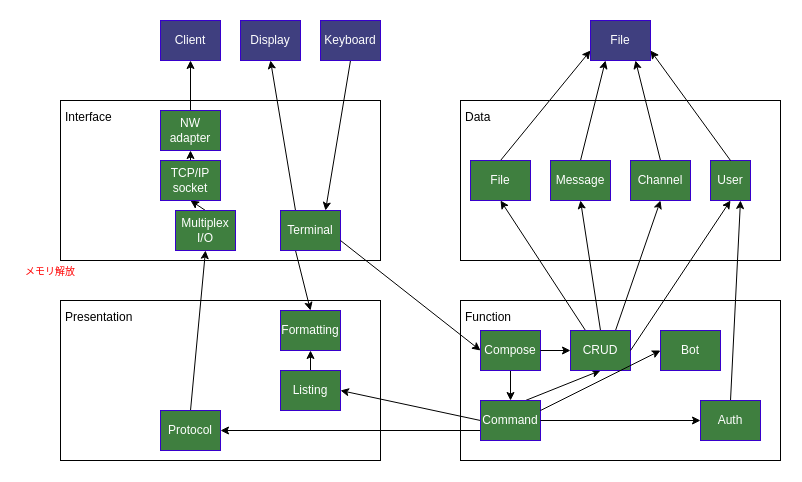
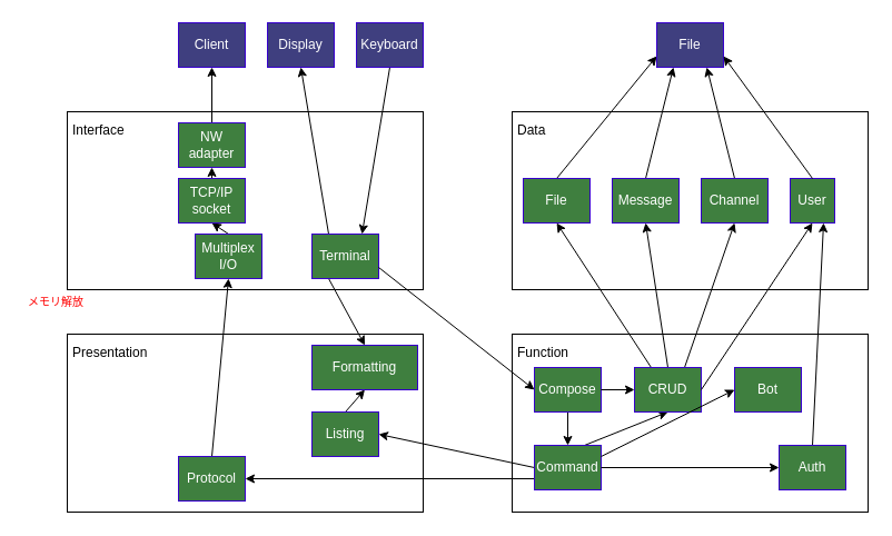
  <mxCell id="0" />
  <mxCell id="1" parent="0" />
  <mxCell id="2" value="Interface" style="labelPosition=center;verticalLabelPosition=middle;align=left;verticalAlign=top;spacingTop=0;spacingLeft=0;spacingRight=0;spacing=5;" vertex="1" parent="1"><mxGeometry x="60" y="100" width="320" height="160" as="geometry" /></mxCell>
  <mxCell id="3" value="Data" style="labelPosition=center;verticalLabelPosition=middle;align=left;verticalAlign=top;spacingTop=0;spacingLeft=0;spacingRight=0;spacing=5;" vertex="1" parent="1"><mxGeometry x="460" y="100" width="320" height="160" as="geometry" /></mxCell>
  <mxCell id="4" value="Function" style="labelPosition=center;verticalLabelPosition=middle;align=left;verticalAlign=top;spacingTop=0;spacingLeft=0;spacingRight=0;spacing=5;" vertex="1" parent="1"><mxGeometry x="460" y="300" width="320" height="160" as="geometry" /></mxCell>
  <mxCell id="5" value="Presentation" style="labelPosition=center;verticalLabelPosition=middle;align=left;verticalAlign=top;spacingTop=0;spacingLeft=0;spacingRight=0;spacing=5;" vertex="1" parent="1"><mxGeometry x="60" y="300" width="320" height="160" as="geometry" /></mxCell>
  <mxCell id="6" style="edgeStyle=none;html=1;exitX=0.25;exitY=1;exitDx=0;exitDy=0;entryX=0.5;entryY=0;entryDx=0;entryDy=0;" edge="1" parent="1" source="11" target="29"><mxGeometry relative="1" as="geometry"><mxPoint x="520" y="310" as="targetPoint" /><mxPoint x="420" y="200" as="sourcePoint" /></mxGeometry></mxCell>
  <mxCell id="7" style="edgeStyle=none;html=1;exitX=0.5;exitY=0;exitDx=0;exitDy=0;entryX=0.5;entryY=1;entryDx=0;entryDy=0;" edge="1" parent="1" source="27" target="26"><mxGeometry relative="1" as="geometry"><mxPoint x="290" y="100" as="targetPoint" /><mxPoint x="380" y="370" as="sourcePoint" /></mxGeometry></mxCell>
  <mxCell id="8" style="edgeStyle=none;html=1;entryX=0.5;entryY=1;entryDx=0;entryDy=0;exitX=0.25;exitY=0;exitDx=0;exitDy=0;" edge="1" parent="1" source="11" target="24"><mxGeometry relative="1" as="geometry"><mxPoint x="310" y="80" as="targetPoint" /><mxPoint x="350" y="70" as="sourcePoint" /></mxGeometry></mxCell>
  <mxCell id="9" style="edgeStyle=none;html=1;entryX=0.75;entryY=0;entryDx=0;entryDy=0;exitX=0.5;exitY=1;exitDx=0;exitDy=0;" edge="1" parent="1" source="23" target="11"><mxGeometry relative="1" as="geometry"><mxPoint x="610" y="627" as="targetPoint" /><mxPoint x="672" y="719" as="sourcePoint" /></mxGeometry></mxCell>
  <mxCell id="10" value="メモリ解放" style="rounded=0;whiteSpace=wrap;html=1;fillColor=none;strokeColor=none;fontSize=10;fontColor=#FF0000;" vertex="1" parent="1"><mxGeometry x="20" y="260" width="60" height="22" as="geometry" /></mxCell>
  <mxCell id="11" value="Terminal" style="rounded=0;whiteSpace=wrap;html=1;fillColor=#3F7F3F;fontColor=#ffffff;strokeColor=#3700CC;" vertex="1" parent="1"><mxGeometry x="280" y="210" width="60" height="40" as="geometry" /></mxCell>
  <mxCell id="12" style="edgeStyle=none;html=1;exitX=0.5;exitY=0;exitDx=0;exitDy=0;entryX=0.75;entryY=1;entryDx=0;entryDy=0;" edge="1" parent="1" source="37" target="46"><mxGeometry relative="1" as="geometry" /></mxCell>
  <mxCell id="13" style="edgeStyle=none;html=1;exitX=0.5;exitY=0;exitDx=0;exitDy=0;entryX=0.5;entryY=1;entryDx=0;entryDy=0;" edge="1" parent="1" source="26" target="25"><mxGeometry relative="1" as="geometry"><mxPoint x="330" y="110" as="targetPoint" /><mxPoint x="230" y="190" as="sourcePoint" /></mxGeometry></mxCell>
  <mxCell id="14" style="edgeStyle=none;html=1;exitX=0.25;exitY=0;exitDx=0;exitDy=0;entryX=0.5;entryY=1;entryDx=0;entryDy=0;" edge="1" parent="1" source="35" target="41"><mxGeometry relative="1" as="geometry"><mxPoint x="480" y="390" as="sourcePoint" /><mxPoint x="590" y="190" as="targetPoint" /></mxGeometry></mxCell>
  <mxCell id="15" style="edgeStyle=none;html=1;exitX=0.5;exitY=0;exitDx=0;exitDy=0;entryX=0.5;entryY=1;entryDx=0;entryDy=0;" edge="1" parent="1" source="35" target="42"><mxGeometry relative="1" as="geometry"><mxPoint x="480" y="390" as="sourcePoint" /><mxPoint x="590" y="190" as="targetPoint" /></mxGeometry></mxCell>
  <mxCell id="16" style="edgeStyle=none;html=1;exitX=0.75;exitY=0;exitDx=0;exitDy=0;entryX=0.5;entryY=1;entryDx=0;entryDy=0;" edge="1" parent="1" source="35" target="43"><mxGeometry relative="1" as="geometry"><mxPoint x="480" y="390" as="sourcePoint" /><mxPoint x="590" y="190" as="targetPoint" /></mxGeometry></mxCell>
  <mxCell id="17" style="edgeStyle=none;html=1;entryX=0.5;entryY=1;entryDx=0;entryDy=0;exitX=0.5;exitY=0;exitDx=0;exitDy=0;" edge="1" parent="1" source="39" target="29"><mxGeometry relative="1" as="geometry"><mxPoint x="250" y="430" as="targetPoint" /><mxPoint x="220" y="210" as="sourcePoint" /></mxGeometry></mxCell>
  <mxCell id="18" style="edgeStyle=none;html=1;exitX=0.5;exitY=0;exitDx=0;exitDy=0;entryX=0.5;entryY=1;entryDx=0;entryDy=0;" edge="1" parent="1" source="40" target="28"><mxGeometry relative="1" as="geometry"><mxPoint x="320" y="370" as="targetPoint" /><mxPoint x="130" y="410" as="sourcePoint" /></mxGeometry></mxCell>
  <mxCell id="19" style="edgeStyle=none;html=1;exitX=0.5;exitY=0;exitDx=0;exitDy=0;entryX=0;entryY=0.75;entryDx=0;entryDy=0;" edge="1" parent="1" source="41" target="30"><mxGeometry relative="1" as="geometry"><mxPoint x="650" y="10" as="targetPoint" /><mxPoint x="590" y="100" as="sourcePoint" /></mxGeometry></mxCell>
  <mxCell id="20" style="edgeStyle=none;html=1;exitX=0.5;exitY=0;exitDx=0;exitDy=0;entryX=0.5;entryY=1;entryDx=0;entryDy=0;" edge="1" parent="1" source="28" target="27"><mxGeometry relative="1" as="geometry"><mxPoint x="200" y="240" as="targetPoint" /><mxPoint x="220" y="350" as="sourcePoint" /></mxGeometry></mxCell>
  <mxCell id="21" style="edgeStyle=none;html=1;exitX=0.5;exitY=0;exitDx=0;exitDy=0;entryX=0.25;entryY=1;entryDx=0;entryDy=0;" edge="1" parent="1" source="42" target="30"><mxGeometry relative="1" as="geometry"><mxPoint x="540" y="50" as="targetPoint" /><mxPoint x="510" y="190" as="sourcePoint" /></mxGeometry></mxCell>
  <mxCell id="22" style="edgeStyle=none;html=1;exitX=0.5;exitY=0;exitDx=0;exitDy=0;entryX=0.75;entryY=1;entryDx=0;entryDy=0;" edge="1" parent="1" source="43" target="30"><mxGeometry relative="1" as="geometry"><mxPoint x="600" y="40" as="targetPoint" /><mxPoint x="590" y="190" as="sourcePoint" /></mxGeometry></mxCell>
  <mxCell id="23" value="Keyboard" style="rounded=0;whiteSpace=wrap;html=1;fillColor=#3F3F7F;fontColor=#ffffff;strokeColor=#3700CC;" vertex="1" parent="1"><mxGeometry x="320" y="20" width="60" height="40" as="geometry" /></mxCell>
  <mxCell id="24" value="Display" style="rounded=0;whiteSpace=wrap;html=1;fillColor=#3F3F7F;fontColor=#ffffff;strokeColor=#3700CC;" vertex="1" parent="1"><mxGeometry x="240" y="20" width="60" height="40" as="geometry" /></mxCell>
  <mxCell id="25" value="Client" style="rounded=0;whiteSpace=wrap;html=1;fillColor=#3F3F7F;fontColor=#ffffff;strokeColor=#3700CC;" vertex="1" parent="1"><mxGeometry x="160" y="20" width="60" height="40" as="geometry" /></mxCell>
  <mxCell id="26" value="NW&lt;br&gt;adapter" style="rounded=0;whiteSpace=wrap;html=1;fillColor=#3F7F3F;fontColor=#ffffff;strokeColor=#3700CC;" vertex="1" parent="1"><mxGeometry x="160" y="110" width="60" height="40" as="geometry" /></mxCell>
  <mxCell id="27" value="TCP/IP&lt;br&gt;socket" style="rounded=0;whiteSpace=wrap;html=1;fillColor=#3F7F3F;fontColor=#ffffff;strokeColor=#3700CC;" vertex="1" parent="1"><mxGeometry x="160" y="160" width="60" height="40" as="geometry" /></mxCell>
  <mxCell id="28" value="Multiplex&lt;br&gt;I/O" style="rounded=0;whiteSpace=wrap;html=1;fillColor=#3F7F3F;fontColor=#ffffff;strokeColor=#3700CC;" vertex="1" parent="1"><mxGeometry x="175" y="210" width="60" height="40" as="geometry" /></mxCell>
- <mxCell id="29" value="Formatting" style="rounded=0;whiteSpace=wrap;html=1;fillColor=#3F7F3F;fontColor=#ffffff;strokeColor=#3700CC;" vertex="1" parent="1"><mxGeometry x="280" y="310" width="60" height="40" as="geometry" /></mxCell>
+ <mxCell id="29" value="Formatting" style="rounded=0;whiteSpace=wrap;html=1;fillColor=#3F7F3F;fontColor=#ffffff;strokeColor=#3700CC;" vertex="1" parent="1"><mxGeometry x="280" y="310" width="95" height="40" as="geometry" /></mxCell>
  <mxCell id="30" value="File" style="rounded=0;whiteSpace=wrap;html=1;fillColor=#3F3F7F;fontColor=#ffffff;strokeColor=#3700CC;" vertex="1" parent="1"><mxGeometry x="590" y="20" width="60" height="40" as="geometry" /></mxCell>
  <mxCell id="31" style="edgeStyle=none;html=1;exitX=0.75;exitY=0;exitDx=0;exitDy=0;entryX=0.5;entryY=1;entryDx=0;entryDy=0;" edge="1" parent="1" source="38" target="35"><mxGeometry relative="1" as="geometry"><mxPoint x="520" y="420" as="targetPoint" /><mxPoint x="340" y="350" as="sourcePoint" /></mxGeometry></mxCell>
  <mxCell id="32" style="edgeStyle=none;html=1;entryX=1;entryY=0.5;entryDx=0;entryDy=0;exitX=0;exitY=0.5;exitDx=0;exitDy=0;" edge="1" parent="1" source="38" target="39"><mxGeometry relative="1" as="geometry"><mxPoint x="510" y="410" as="targetPoint" /><mxPoint x="410" y="440" as="sourcePoint" /></mxGeometry></mxCell>
  <mxCell id="33" style="edgeStyle=none;html=1;exitX=0.5;exitY=1;exitDx=0;exitDy=0;entryX=0.5;entryY=0;entryDx=0;entryDy=0;" edge="1" parent="1" source="36" target="38"><mxGeometry relative="1" as="geometry"><mxPoint x="420" y="380" as="targetPoint" /><mxPoint x="520" y="360" as="sourcePoint" /></mxGeometry></mxCell>
  <mxCell id="34" style="edgeStyle=none;html=1;exitX=0;exitY=0.75;exitDx=0;exitDy=0;entryX=1;entryY=0.5;entryDx=0;entryDy=0;" edge="1" parent="1" source="38" target="40"><mxGeometry relative="1" as="geometry"><mxPoint x="520" y="420" as="targetPoint" /><mxPoint x="340" y="410" as="sourcePoint" /></mxGeometry></mxCell>
  <mxCell id="35" value="CRUD" style="rounded=0;whiteSpace=wrap;html=1;fillColor=#3F7F3F;fontColor=#ffffff;strokeColor=#3700CC;" vertex="1" parent="1"><mxGeometry x="570" y="330" width="60" height="40" as="geometry" /></mxCell>
  <mxCell id="36" value="Compose" style="rounded=0;whiteSpace=wrap;html=1;fillColor=#3F7F3F;fontColor=#ffffff;strokeColor=#3700CC;" vertex="1" parent="1"><mxGeometry x="480" y="330" width="60" height="40" as="geometry" /></mxCell>
  <mxCell id="37" value="Auth" style="rounded=0;whiteSpace=wrap;html=1;fillColor=#3F7F3F;fontColor=#ffffff;strokeColor=#3700CC;" vertex="1" parent="1"><mxGeometry x="700" y="400" width="60" height="40" as="geometry" /></mxCell>
  <mxCell id="38" value="Command" style="rounded=0;whiteSpace=wrap;html=1;fillColor=#3F7F3F;fontColor=#ffffff;strokeColor=#3700CC;" vertex="1" parent="1"><mxGeometry x="480" y="400" width="60" height="40" as="geometry" /></mxCell>
  <mxCell id="39" value="Listing" style="rounded=0;whiteSpace=wrap;html=1;fillColor=#3F7F3F;fontColor=#ffffff;strokeColor=#3700CC;" vertex="1" parent="1"><mxGeometry x="280" y="370" width="60" height="40" as="geometry" /></mxCell>
  <mxCell id="40" value="Protocol" style="rounded=0;whiteSpace=wrap;html=1;fillColor=#3F7F3F;fontColor=#ffffff;strokeColor=#3700CC;" vertex="1" parent="1"><mxGeometry x="160" y="410" width="60" height="40" as="geometry" /></mxCell>
  <mxCell id="41" value="File" style="rounded=0;whiteSpace=wrap;html=1;fillColor=#3F7F3F;fontColor=#ffffff;strokeColor=#3700CC;" vertex="1" parent="1"><mxGeometry x="470" y="160" width="60" height="40" as="geometry" /></mxCell>
  <mxCell id="42" value="Message" style="rounded=0;whiteSpace=wrap;html=1;fillColor=#3F7F3F;fontColor=#ffffff;strokeColor=#3700CC;" vertex="1" parent="1"><mxGeometry x="550" y="160" width="60" height="40" as="geometry" /></mxCell>
  <mxCell id="43" value="Channel" style="rounded=0;whiteSpace=wrap;html=1;fillColor=#3F7F3F;fontColor=#ffffff;strokeColor=#3700CC;" vertex="1" parent="1"><mxGeometry x="630" y="160" width="60" height="40" as="geometry" /></mxCell>
  <mxCell id="44" style="edgeStyle=none;html=1;exitX=1;exitY=0.5;exitDx=0;exitDy=0;entryX=0;entryY=0.5;entryDx=0;entryDy=0;" edge="1" parent="1" source="38" target="37"><mxGeometry relative="1" as="geometry"><mxPoint x="580" y="360" as="targetPoint" /><mxPoint x="535" y="410" as="sourcePoint" /></mxGeometry></mxCell>
  <mxCell id="45" style="edgeStyle=none;html=1;exitX=1;exitY=0.75;exitDx=0;exitDy=0;entryX=0;entryY=0.5;entryDx=0;entryDy=0;" edge="1" parent="1" source="11" target="36"><mxGeometry relative="1" as="geometry"><mxPoint x="490" y="420" as="targetPoint" /><mxPoint x="335" y="260" as="sourcePoint" /></mxGeometry></mxCell>
  <mxCell id="46" value="User" style="rounded=0;whiteSpace=wrap;html=1;fillColor=#3F7F3F;fontColor=#ffffff;strokeColor=#3700CC;" vertex="1" parent="1"><mxGeometry x="710" y="160" width="40" height="40" as="geometry" /></mxCell>
  <mxCell id="47" style="edgeStyle=none;html=1;exitX=0.5;exitY=0;exitDx=0;exitDy=0;entryX=1;entryY=0.75;entryDx=0;entryDy=0;" edge="1" parent="1" source="46" target="30"><mxGeometry relative="1" as="geometry"><mxPoint x="645" y="70" as="targetPoint" /><mxPoint x="670" y="170" as="sourcePoint" /></mxGeometry></mxCell>
  <mxCell id="48" style="edgeStyle=none;html=1;exitX=1;exitY=0.5;exitDx=0;exitDy=0;entryX=0.5;entryY=1;entryDx=0;entryDy=0;" edge="1" parent="1" source="35" target="46"><mxGeometry relative="1" as="geometry"><mxPoint x="625" y="340" as="sourcePoint" /><mxPoint x="655" y="210" as="targetPoint" /></mxGeometry></mxCell>
  <mxCell id="49" value="Bot" style="rounded=0;whiteSpace=wrap;html=1;fillColor=#3F7F3F;fontColor=#ffffff;strokeColor=#3700CC;" vertex="1" parent="1"><mxGeometry x="660" y="330" width="60" height="40" as="geometry" /></mxCell>
  <mxCell id="50" style="edgeStyle=none;html=1;exitX=1;exitY=0.25;exitDx=0;exitDy=0;entryX=0;entryY=0.5;entryDx=0;entryDy=0;" edge="1" parent="1" source="38" target="49"><mxGeometry relative="1" as="geometry"><mxPoint x="610" y="380" as="targetPoint" /><mxPoint x="550" y="420" as="sourcePoint" /></mxGeometry></mxCell>
  <mxCell id="51" style="edgeStyle=none;html=1;exitX=1;exitY=0.5;exitDx=0;exitDy=0;entryX=0;entryY=0.5;entryDx=0;entryDy=0;" edge="1" parent="1" source="36" target="35"><mxGeometry relative="1" as="geometry"><mxPoint x="610" y="380" as="targetPoint" /><mxPoint x="535" y="410" as="sourcePoint" /></mxGeometry></mxCell>
